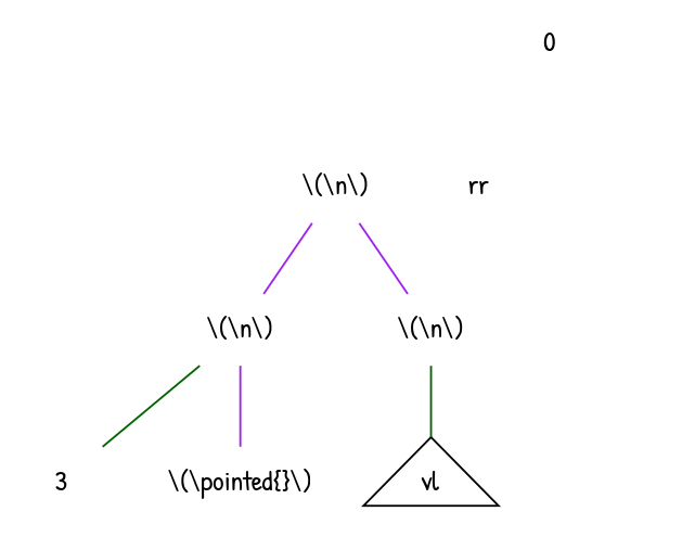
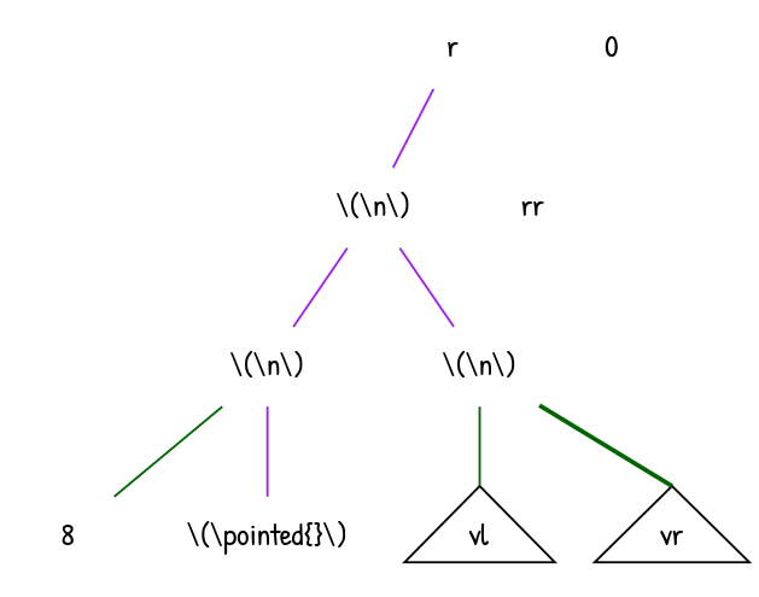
  graph {
    fontname="Patrick Hand"
    splines=false
    node [fontname="Patrick Hand" shape=none]
    edge [color=purple fontname="Patrick Hand" style=solid]
    n1 [label="\\(\\n\\)"]
+   r
    rr
    n4 [label="\\(\\n\\)"]
    n5 [label="\\(\\n\\)"]
-   3
+   3 [label=8]
    n7 [label="\\(\\pointed{}\\)"]
    vl [shape=triangle]
+   vr [shape=triangle]
    n10 [label=0]
    n1 -- n4
    n1 -- n5
+   r -- n1
+   r -- rr [style=invis color=""]
    n4 -- 3 [color=darkgreen]
    n4 -- n7
    n5 -- vl [color=darkgreen headport=n]
+   n5 -- vr [color=darkgreen headport=n style=bold]
  }
